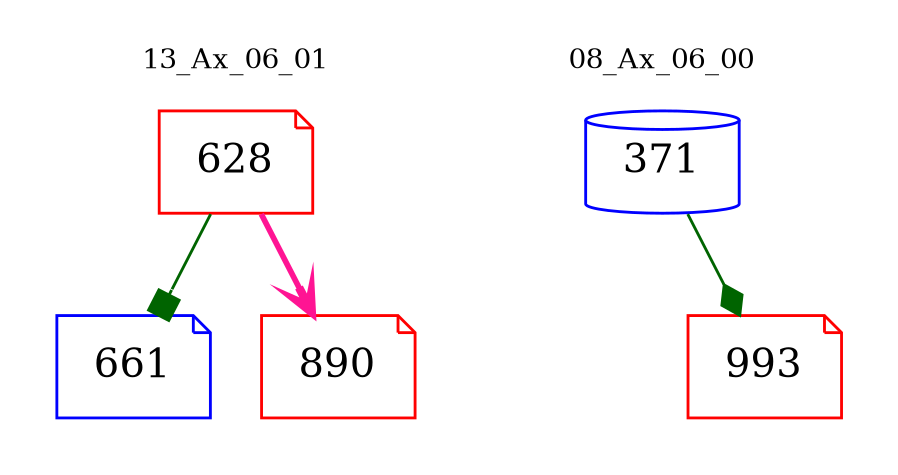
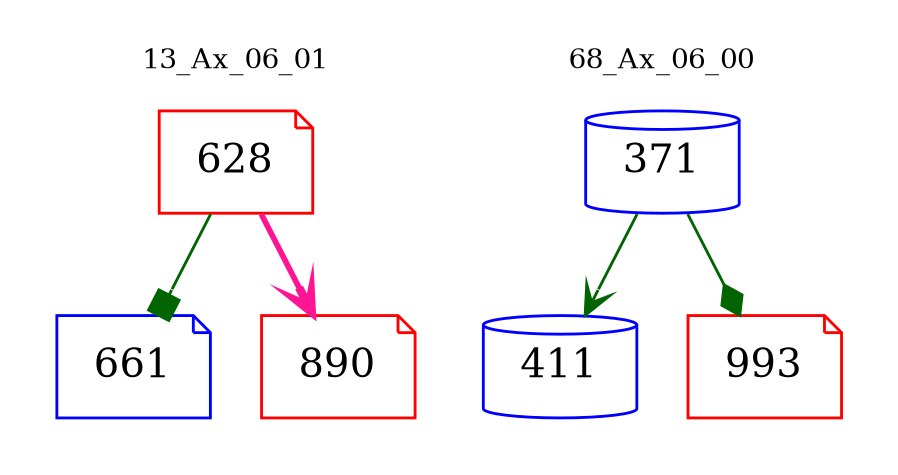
  digraph {
    node [color=red shape=note]
    edge [arrowhead=vee color=darkgreen style=solid]
    n1 [label=628]
    n2 [color=blue label=661]
    n3 [label=890]
    n4 [color=blue label=371 shape=cylinder]
+   n5 [color=blue label=411 shape=cylinder]
    n6 [label=993]
    subgraph cluster_1 {
      color=white
      fontsize=10
      label="13_Ax_06_01"
      n1
      n2
      n3
    }
    subgraph cluster_2 {
      color=white
      fontsize=10
-     label="08_Ax_06_00"
+     label="68_Ax_06_00"
      n4
+     n5
      n6
    }
    n1 -> n2 [arrowhead=box]
    n1 -> n3 [color=deeppink style=bold]
+   n4 -> n5
    n4 -> n6 [arrowhead=diamond]
  }
